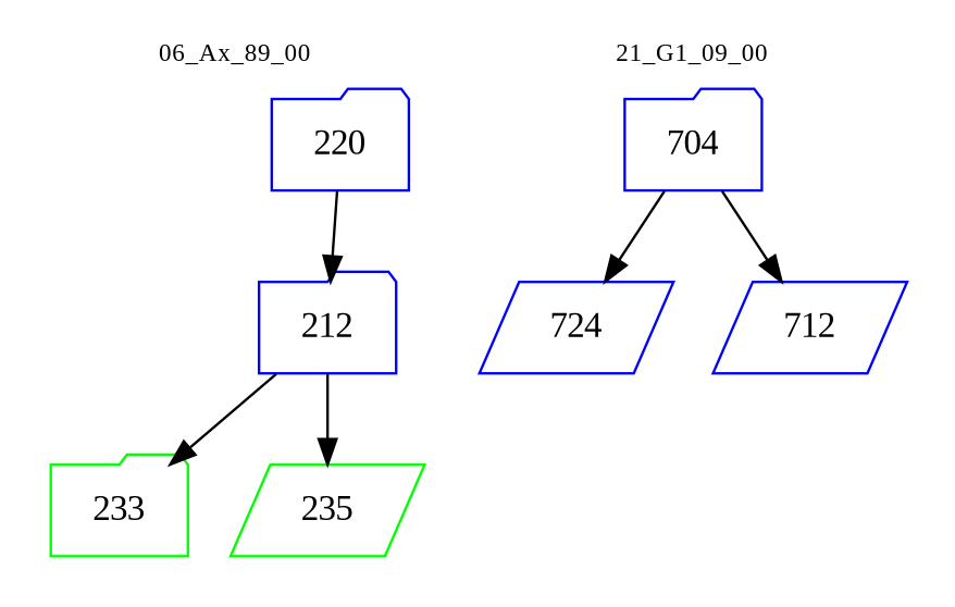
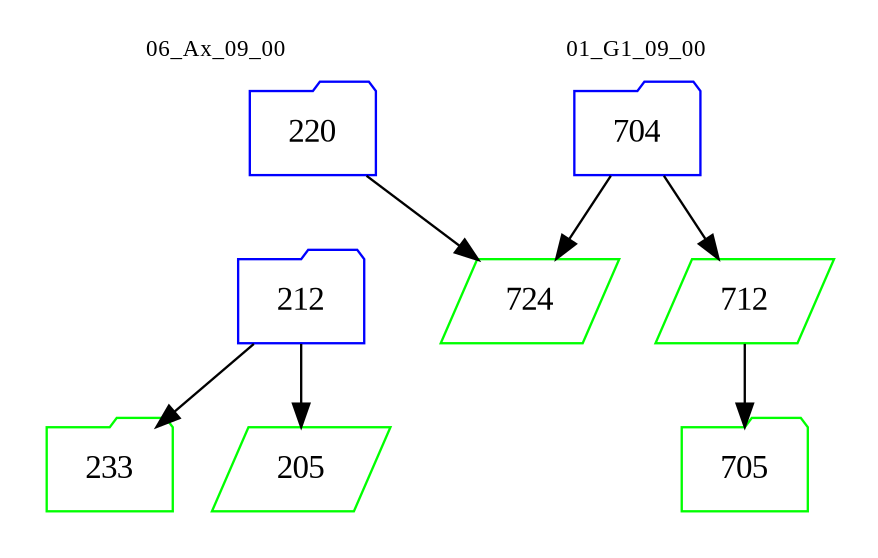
  digraph {
    fontname="Liberation Serif"
    node [color=blue fontname="Liberation Serif" shape=folder]
    edge [color=black fontname="Liberation Serif"]
    n1 [label=220]
    n2 [label=212]
    n3 [color=green label=233]
-   n4 [color=green label=235 shape=parallelogram]
+   n4 [color=green label=205 shape=parallelogram]
    n5 [label=704]
-   n6 [label=724 shape=parallelogram]
-   n7 [label=712 shape=parallelogram]
+   n6 [color=green label=724 shape=parallelogram]
+   n7 [color=green label=712 shape=parallelogram]
+   n8 [color=green label=705]
    subgraph cluster_1 {
      color=white
      fontsize=10
-     label="06_Ax_89_00"
+     label="06_Ax_09_00"
      n1
      n2
      n3
      n4
    }
    subgraph cluster_2 {
      color=white
      fontsize=10
-     label="21_G1_09_00"
+     label="01_G1_09_00"
      n5
      n6
      n7
+     n8
    }
-   n1 -> n2
+   n1 -> n6
    n2 -> n3
    n2 -> n4
    n5 -> n6
    n5 -> n7
+   n7 -> n8
  }
